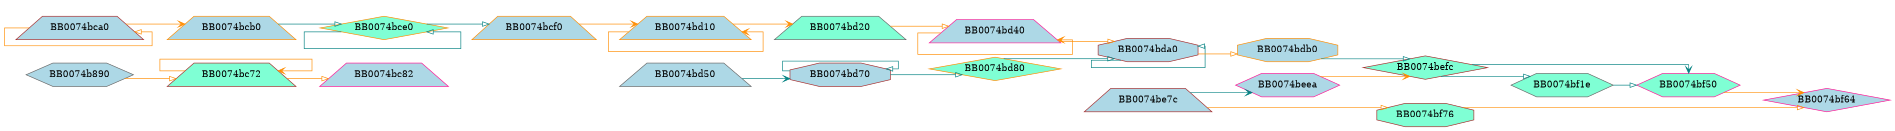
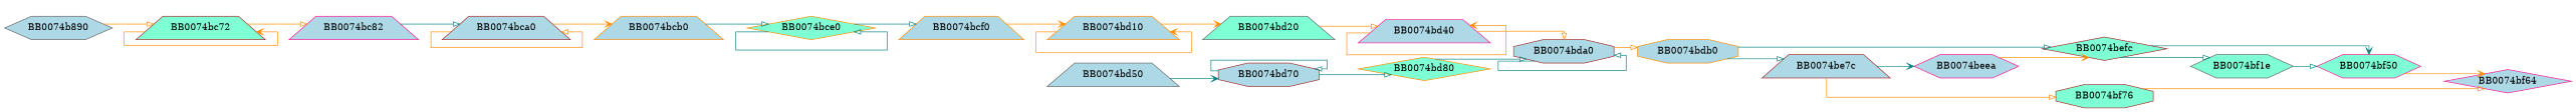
  digraph {
    rankdir=LR
    splines=ortho
    node [color=brown fillcolor=lightblue shape=trapezium style=filled]
    edge [arrowhead=onormal color=darkorange]
    BB0074b890 [color=gray40 shape=hexagon]
    BB0074bc72 [fillcolor=aquamarine]
    BB0074bc82 [color=deeppink]
    BB0074bca0
    BB0074bcb0 [color=darkorange]
    BB0074bce0 [color=darkorange fillcolor=aquamarine shape=diamond]
    BB0074bcf0 [color=darkorange]
    BB0074bd10 [color=darkorange]
    BB0074bd20 [color=gray40 fillcolor=aquamarine]
    BB0074bd40 [color=deeppink]
    BB0074bda0 [shape=octagon]
    BB0074bd50 [color=gray40]
    BB0074bd70 [shape=octagon]
    BB0074bd80 [color=darkorange fillcolor=aquamarine shape=diamond]
    BB0074bdb0 [color=darkorange shape=octagon]
    BB0074befc [fillcolor=aquamarine shape=diamond]
    BB0074be7c
    BB0074bf50 [color=deeppink fillcolor=aquamarine shape=hexagon]
    BB0074bf1e [color=gray40 fillcolor=aquamarine shape=hexagon]
    BB0074bf76 [fillcolor=aquamarine shape=octagon]
    BB0074beea [color=deeppink shape=hexagon]
    BB0074bf64 [color=deeppink shape=diamond]
    BB0074b890 -> BB0074bc72
    BB0074bc72 -> BB0074bc72 [arrowhead=vee]
    BB0074bc72 -> BB0074bc82
+   BB0074bc82 -> BB0074bca0 [color=teal]
    BB0074bca0 -> BB0074bca0
    BB0074bca0 -> BB0074bcb0 [arrowhead=vee]
    BB0074bcb0 -> BB0074bce0 [color=teal]
    BB0074bce0 -> BB0074bce0 [color=teal]
    BB0074bce0 -> BB0074bcf0 [color=teal]
    BB0074bcf0 -> BB0074bd10 [arrowhead=vee]
    BB0074bd10 -> BB0074bd10 [arrowhead=vee]
    BB0074bd10 -> BB0074bd20 [arrowhead=vee]
    BB0074bd20 -> BB0074bd40
    BB0074bd40 -> BB0074bd40 [arrowhead=vee]
    BB0074bd40 -> BB0074bda0
    BB0074bda0 -> BB0074bda0 [color=teal]
    BB0074bda0 -> BB0074bdb0
    BB0074bd50 -> BB0074bd70 [arrowhead=vee color=teal]
    BB0074bd70 -> BB0074bd70 [color=teal]
    BB0074bd70 -> BB0074bd80 [color=teal]
    BB0074bd80 -> BB0074bda0 [color=teal]
    BB0074bdb0 -> BB0074befc [color=teal]
+   BB0074bdb0 -> BB0074be7c [color=teal]
    BB0074befc -> BB0074bf50 [arrowhead=vee color=teal]
    BB0074befc -> BB0074bf1e [color=teal]
    BB0074be7c -> BB0074bf76
    BB0074be7c -> BB0074beea [arrowhead=vee color=teal]
    BB0074bf50 -> BB0074bf64 [arrowhead=vee]
    BB0074bf1e -> BB0074bf50 [color=teal]
    BB0074bf76 -> BB0074bf64
    BB0074beea -> BB0074befc [arrowhead=vee]
  }
